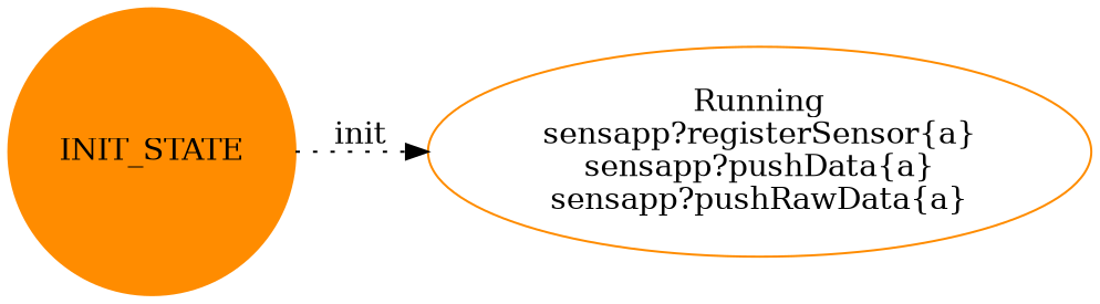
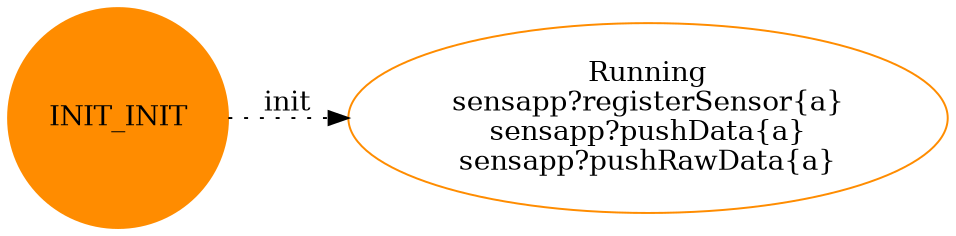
  digraph {
    rankdir=LR
    node [color=darkorange]
-   INIT_STATE [shape=circle style=filled]
+   INIT_STATE [shape=circle style=filled label=INIT_INIT]
    n2 [label="Running\nsensapp?registerSensor{a}\nsensapp?pushData{a}\nsensapp?pushRawData{a}" shape=ellipse]
    INIT_STATE -> n2 [label=init style=dotted]
  }
